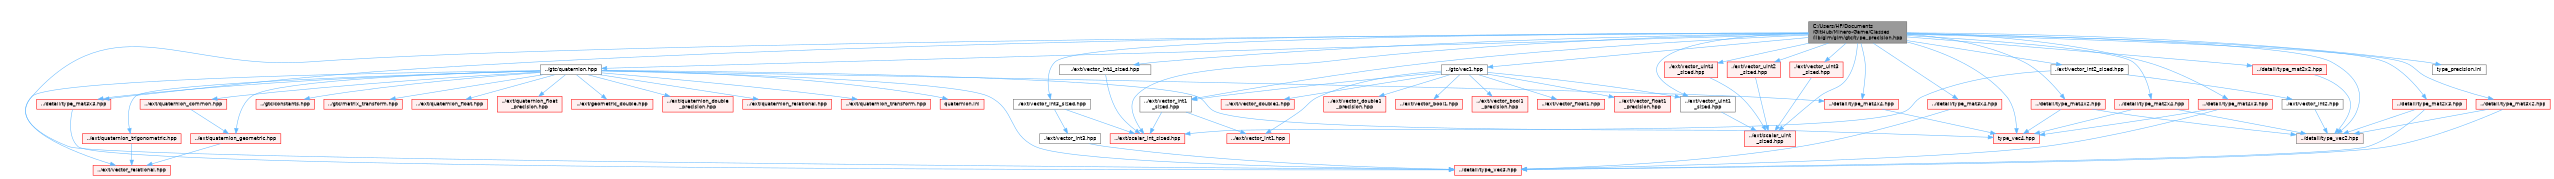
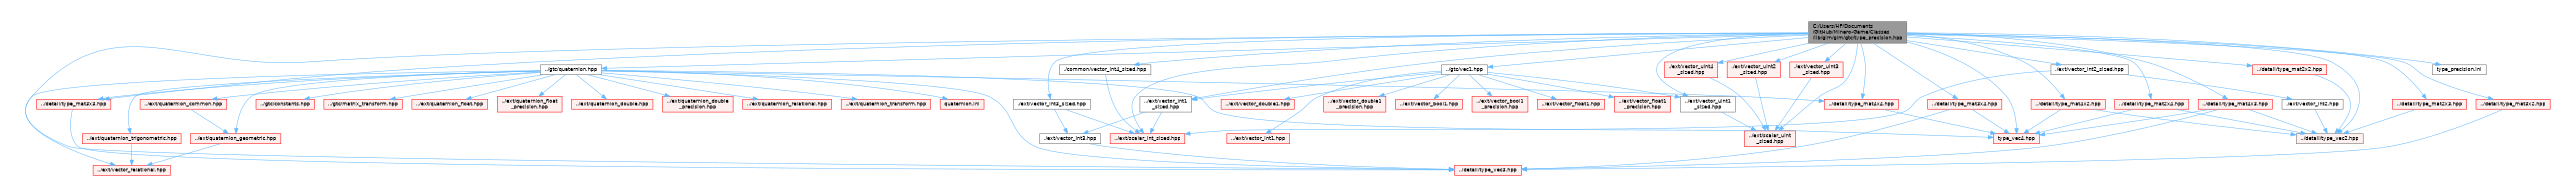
  digraph {
    node [color=red fillcolor="#FFF0F0" fontname=Helvetica fontsize=10 shape=box style=filled]
    edge [color=steelblue1 fontname=Helvetica fontsize=10 labelfontname=Helvetica labelfontsize=10 style=solid]
    n1 [color=gray40 fillcolor=grey60 fontcolor=black height=0.2 label="C:/Users/HP/Documents\l/GitHub/Minero-Game/Classes\l/lib/glm/glm/gtc/type_precision.hpp" width=0.4]
    n2 [color=grey40 fillcolor=white height=0.2 label="../gtc/quaternion.hpp" width=0.4]
    n3 [height=0.2 label="../detail/type_mat3x3.hpp" width=0.4]
    n4 [height=0.2 label="../detail/type_vec3.hpp" width=0.4]
    n5 [height=0.2 label="../detail/type_mat4x4.hpp" width=0.4]
    n6 [height=0.2 label="type_vec4.hpp" width=0.4]
    n7 [color=grey40 fillcolor=white height=0.2 label="../gtc/vec1.hpp" width=0.4]
    n8 [color=grey40 fillcolor=white height=0.2 label="../ext/vector_int1\l_sized.hpp" width=0.4]
    n9 [height=0.2 label="../ext/scalar_int_sized.hpp" width=0.4]
    n10 [color=grey40 fillcolor=white height=0.2 label="../ext/vector_uint1\l_sized.hpp" width=0.4]
    n11 [height=0.2 label="../ext/scalar_uint\l_sized.hpp" width=0.4]
    n12 [color=grey40 fillcolor=white height=0.2 label="./ext/vector_int2_sized.hpp" width=0.4]
    n13 [color=grey40 height=0.2 label="../detail/type_vec2.hpp" width=0.4]
    n14 [color=grey40 fillcolor=white height=0.2 label="./ext/vector_int3_sized.hpp" width=0.4]
-   n15 [color=grey40 fillcolor=white height=0.2 label="./ext/vector_int4_sized.hpp" width=0.4]
+   n15 [color=grey40 fillcolor=white height=0.2 label="./common/vector_int4_sized.hpp" width=0.4]
    n16 [height=0.2 label="./ext/vector_uint2\l_sized.hpp" width=0.4]
    n17 [height=0.2 label="./ext/vector_uint3\l_sized.hpp" width=0.4]
    n18 [height=0.2 label="./ext/vector_uint4\l_sized.hpp" width=0.4]
    n19 [height=0.2 label="../detail/type_mat2x2.hpp" width=0.4]
    n20 [height=0.2 label="../detail/type_mat2x3.hpp" width=0.4]
    n21 [height=0.2 label="../detail/type_mat2x4.hpp" width=0.4]
    n22 [height=0.2 label="../detail/type_mat3x2.hpp" width=0.4]
    n23 [height=0.2 label="../detail/type_mat3x4.hpp" width=0.4]
    n24 [height=0.2 label="../detail/type_mat4x2.hpp" width=0.4]
    n25 [height=0.2 label="../detail/type_mat4x3.hpp" width=0.4]
    n26 [color=grey40 fillcolor=white height=0.2 label="type_precision.inl" width=0.4]
    n27 [height=0.2 label="../gtc/constants.hpp" width=0.4]
    n28 [height=0.2 label="../gtc/matrix_transform.hpp" width=0.4]
    n29 [height=0.2 label="../ext/vector_relational.hpp" width=0.4]
    n30 [height=0.2 label="../ext/quaternion_common.hpp" width=0.4]
    n31 [height=0.2 label="../ext/quaternion_geometric.hpp" width=0.4]
    n32 [height=0.2 label="../ext/quaternion_float.hpp" width=0.4]
    n33 [height=0.2 label="../ext/quaternion_float\l_precision.hpp" width=0.4]
-   n34 [height=0.2 label="../ext/geometric_double.hpp" width=0.4]
+   n34 [height=0.2 label="../ext/quaternion_double.hpp" width=0.4]
    n35 [height=0.2 label="../ext/quaternion_double\l_precision.hpp" width=0.4]
    n36 [height=0.2 label="../ext/quaternion_relational.hpp" width=0.4]
    n37 [height=0.2 label="../ext/quaternion_trigonometric.hpp" width=0.4]
    n38 [height=0.2 label="../ext/quaternion_transform.hpp" width=0.4]
    n39 [height=0.2 label="quaternion.inl" width=0.4]
    n40 [height=0.2 label="../ext/vector_bool1.hpp" width=0.4]
    n41 [height=0.2 label="../ext/vector_bool1\l_precision.hpp" width=0.4]
    n42 [height=0.2 label="../ext/vector_float1.hpp" width=0.4]
    n43 [height=0.2 label="../ext/vector_float1\l_precision.hpp" width=0.4]
    n44 [height=0.2 label="../ext/vector_double1.hpp" width=0.4]
    n45 [height=0.2 label="../ext/vector_double1\l_precision.hpp" width=0.4]
    n46 [height=0.2 label="../ext/vector_int1.hpp" width=0.4]
    n47 [color=grey40 fillcolor=white height=0.2 label="./ext/vector_int2.hpp" width=0.4]
    n48 [color=grey40 fillcolor=white height=0.2 label="./ext/vector_int3.hpp" width=0.4]
    n1 -> n2
    n1 -> n3
    n1 -> n4
    n1 -> n5
    n1 -> n6
    n1 -> n7
    n1 -> n8
    n1 -> n9
    n1 -> n10
    n1 -> n11
    n1 -> n12
    n1 -> n13
    n1 -> n14
    n1 -> n15
    n1 -> n16
    n1 -> n17
    n1 -> n18
    n1 -> n19
    n1 -> n20
    n1 -> n21
    n1 -> n22
    n1 -> n23
    n1 -> n24
    n1 -> n25
    n1 -> n26
    n2 -> n3
    n2 -> n4
    n2 -> n5
    n2 -> n6
    n2 -> n27
    n2 -> n28
    n2 -> n29
    n2 -> n30
    n2 -> n31
    n2 -> n32
    n2 -> n33
    n2 -> n34
    n2 -> n35
    n2 -> n36
    n2 -> n37
    n2 -> n38
    n2 -> n39
    n3 -> n4
    n5 -> n6
    n7 -> n8
    n7 -> n10
    n7 -> n40
    n7 -> n41
    n7 -> n42
    n7 -> n43
    n7 -> n44
    n7 -> n45
    n7 -> n46
    n8 -> n9
-   n8 -> n46
+   n8 -> n48
    n10 -> n11
    n12 -> n9
    n12 -> n47
    n14 -> n9
    n14 -> n48
    n15 -> n9
    n16 -> n11
    n17 -> n11
    n18 -> n11
    n19 -> n13
-   n20 -> n4
    n20 -> n13
    n21 -> n6
    n21 -> n13
    n22 -> n4
-   n22 -> n13
+   n25 -> n13
    n23 -> n4
+   n23 -> n6
    n24 -> n6
    n24 -> n13
    n25 -> n4
    n25 -> n6
    n30 -> n31
    n31 -> n29
    n37 -> n29
    n47 -> n13
    n48 -> n4
  }
